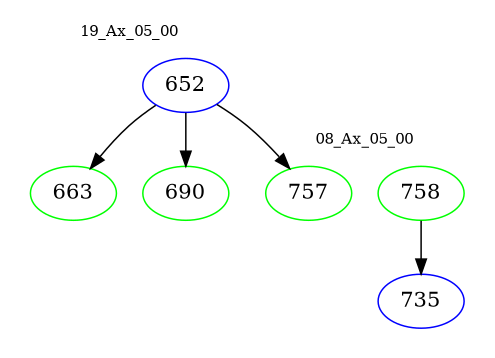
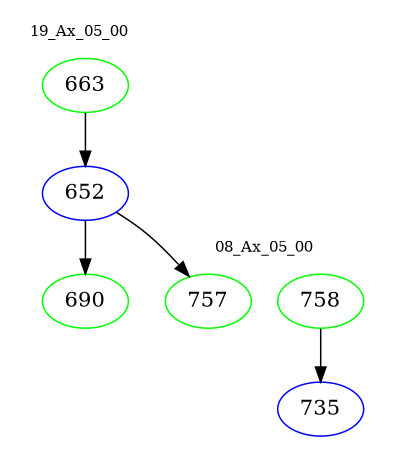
  digraph {
    node [color=green]
    edge [color=black]
    n1 [label=663]
    n2 [color=blue label=652]
    n3 [label=690]
    n4 [label=758]
    n5 [color=blue label=735]
    n6 [label=757]
    subgraph cluster_1 {
      color=white
      fontsize=10
      label="19_Ax_05_00"
      n1
      n2
      n3
    }
    subgraph cluster_2 {
      color=white
      fontsize=10
      label="08_Ax_05_00"
      n4
      n5
      n6
    }
-   n2 -> n1
+   n1 -> n2
    n2 -> n3
    n2 -> n6
    n4 -> n5
  }
